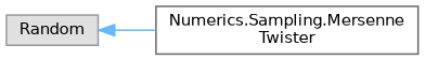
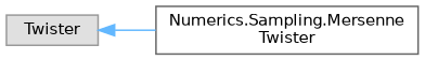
  digraph {
    rankdir=LR
    node [fontname=Helvetica fontsize=10 shape=box style=filled]
-   n1 [color=grey60 fillcolor="#E0E0E0" height=0.2 label=Random width=0.4]
+   n1 [color=grey60 fillcolor="#E0E0E0" height=0.2 label=Twister width=0.4]
    n2 [color=grey40 fillcolor=white height=0.2 label="Numerics.Sampling.Mersenne\lTwister" width=0.4]
    n1 -> n2 [color=steelblue1 dir=back fontname=Helvetica fontsize=10 labelfontname=Helvetica labelfontsize=10 style=solid]
  }
